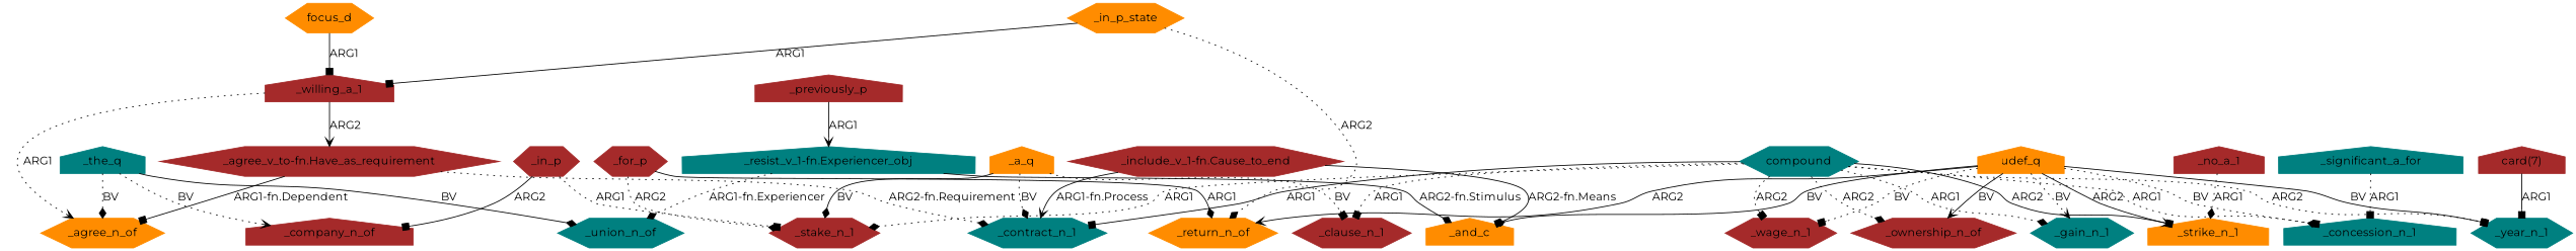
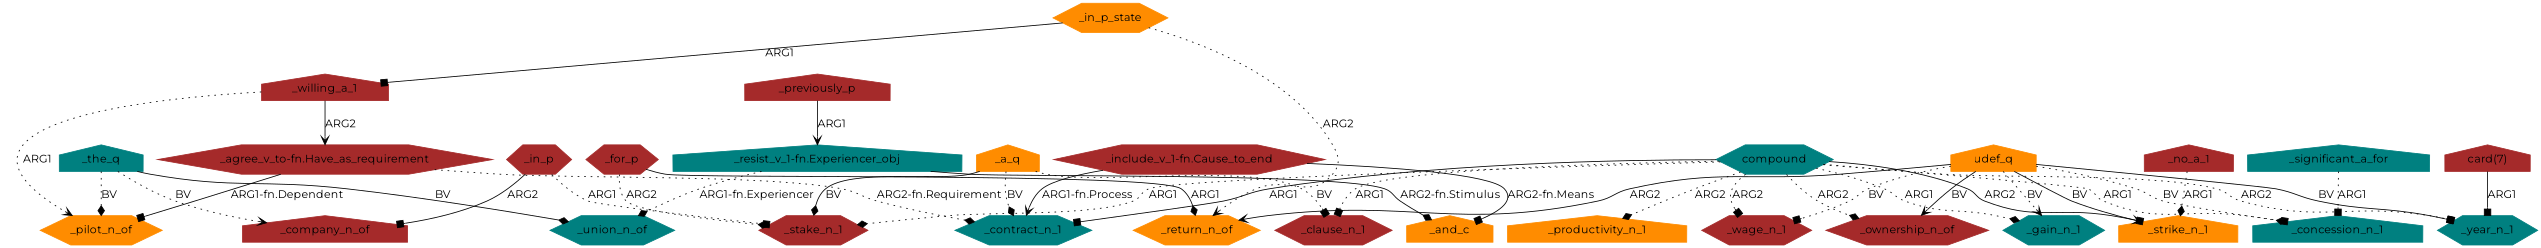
  digraph {
    fontname=Montserrat
    node [color=brown fontname=Montserrat shape=hexagon style=filled]
    edge [arrowhead=box fontname=Montserrat style=dotted]
    _company_n_of [shape=house]
    _in_p
    _stake_n_1
-   focus_d [color=darkorange]
    _willing_a_1 [shape=house]
    _in_p_state [color=darkorange]
    _return_n_of [color=darkorange]
-   _pilot_n_of [color=darkorange label=_agree_n_of]
+   _pilot_n_of [color=darkorange]
    "_agree_v_to-fn.Have_as_requirement"
    compound [color=teal]
    _contract_n_1 [color=teal]
    _strike_n_1 [color=darkorange shape=house]
+   _productivity_n_1 [color=darkorange shape=house]
    _wage_n_1
    _ownership_n_of
    _year_n_1 [color=teal]
    _concession_n_1 [color=teal shape=house]
    _clause_n_1
    _gain_n_1 [color=teal]
    "_resist_v_1-fn.Experiencer_obj" [color=teal shape=house]
    _and_c [color=darkorange shape=house]
    _union_n_of [color=teal]
    _no_a_1 [shape=house]
    _a_q [color=darkorange shape=house]
    udef_q [color=darkorange shape=house]
    _the_q [color=teal shape=house]
    _significant_a_for [color=teal shape=house]
    "_include_v_1-fn.Cause_to_end"
    _previously_p [shape=house]
    "card(7)" [shape=house]
    _for_p
    _in_p -> _company_n_of [label=ARG2 style=solid]
    _in_p -> _stake_n_1 [label=ARG1]
-   focus_d -> _willing_a_1 [label=ARG1 style=solid]
    _willing_a_1 -> _pilot_n_of [arrowhead=vee label=ARG1]
    _willing_a_1 -> "_agree_v_to-fn.Have_as_requirement" [arrowhead=vee label=ARG2 style=solid]
    _in_p_state -> _willing_a_1 [label=ARG1 style=solid]
-   _in_p_state -> _return_n_of [arrowhead=diamond label=ARG2]
+   _in_p_state -> _return_n_of [arrowhead=vee label=ARG2]
    "_agree_v_to-fn.Have_as_requirement" -> _pilot_n_of [label="ARG1-fn.Dependent" style=solid]
    "_agree_v_to-fn.Have_as_requirement" -> _contract_n_1 [arrowhead=diamond label="ARG2-fn.Requirement"]
    compound -> _stake_n_1 [arrowhead=diamond label=ARG1]
    compound -> _contract_n_1 [label=ARG1 style=solid]
    compound -> _strike_n_1 [label=ARG2 style=solid]
+   compound -> _productivity_n_1 [arrowhead=diamond label=ARG2]
    compound -> _wage_n_1 [label=ARG2]
    compound -> _ownership_n_of [arrowhead=diamond label=ARG2]
    compound -> _year_n_1 [label=ARG2]
    compound -> _concession_n_1 [label=ARG1]
    compound -> _clause_n_1 [label=ARG1]
    compound -> _gain_n_1 [arrowhead=diamond label=ARG1]
    "_resist_v_1-fn.Experiencer_obj" -> _and_c [arrowhead=diamond label="ARG2-fn.Stimulus" style=solid]
    "_resist_v_1-fn.Experiencer_obj" -> _union_n_of [arrowhead=diamond label="ARG1-fn.Experiencer"]
    _no_a_1 -> _strike_n_1 [arrowhead=diamond label=ARG1]
    _a_q -> _stake_n_1 [arrowhead=diamond label=BV style=solid]
    _a_q -> _contract_n_1 [arrowhead=diamond label=BV]
    _a_q -> _clause_n_1 [label=BV]
    udef_q -> _return_n_of [arrowhead=vee label=ARG2 style=solid]
-   udef_q -> _strike_n_1 [arrowhead=vee label=ARG2 style=solid]
+   udef_q -> _strike_n_1 [arrowhead=vee label=BV style=solid]
    udef_q -> _wage_n_1 [label=BV]
    udef_q -> _ownership_n_of [arrowhead=vee label=BV style=solid]
    udef_q -> _year_n_1 [label=BV style=solid]
    udef_q -> _concession_n_1 [arrowhead=diamond label=BV]
    udef_q -> _gain_n_1 [arrowhead=vee label=BV]
-   udef_q -> _and_c [arrowhead=diamond label=BV style=solid]
    _the_q -> _company_n_of [arrowhead=vee label=BV]
    _the_q -> _pilot_n_of [arrowhead=diamond label=BV]
    _the_q -> _union_n_of [arrowhead=diamond label=BV style=solid]
    _significant_a_for -> _concession_n_1 [label=ARG1]
    "_include_v_1-fn.Cause_to_end" -> _contract_n_1 [arrowhead=vee label="ARG1-fn.Process" style=solid]
    "_include_v_1-fn.Cause_to_end" -> _and_c [label="ARG2-fn.Means" style=solid]
    _previously_p -> "_resist_v_1-fn.Experiencer_obj" [arrowhead=vee label=ARG1 style=solid]
    "card(7)" -> _year_n_1 [label=ARG1 style=solid]
    _for_p -> _stake_n_1 [arrowhead=diamond label=ARG2]
    _for_p -> _return_n_of [arrowhead=diamond label=ARG1 style=solid]
  }
